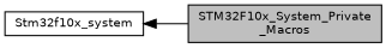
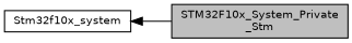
  digraph {
    rankdir=LR
    node [color=black fontname=Helvetica fontsize=10 shape=box style=filled]
-   n1 [fillcolor=grey75 fontcolor=black height=0.2 label="STM32F10x_System_Private\l_Macros" width=0.4]
+   n1 [fillcolor=grey75 fontcolor=black height=0.2 label="STM32F10x_System_Private\l_Stm" width=0.4]
    n2 [fillcolor=white height=0.2 label=Stm32f10x_system width=0.4]
    n2 -> n1 [dir=back fontname=Helvetica fontsize=10 labelfontname=Helvetica labelfontsize=10 shape=plaintext style=solid]
  }
